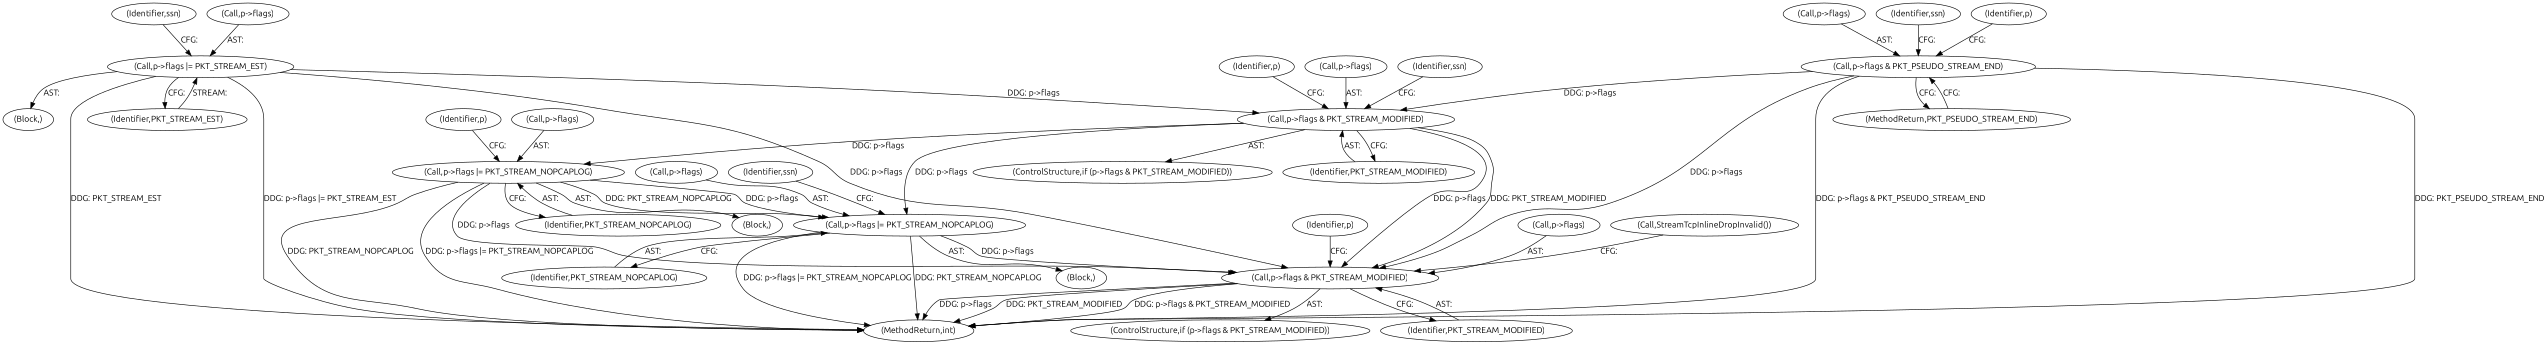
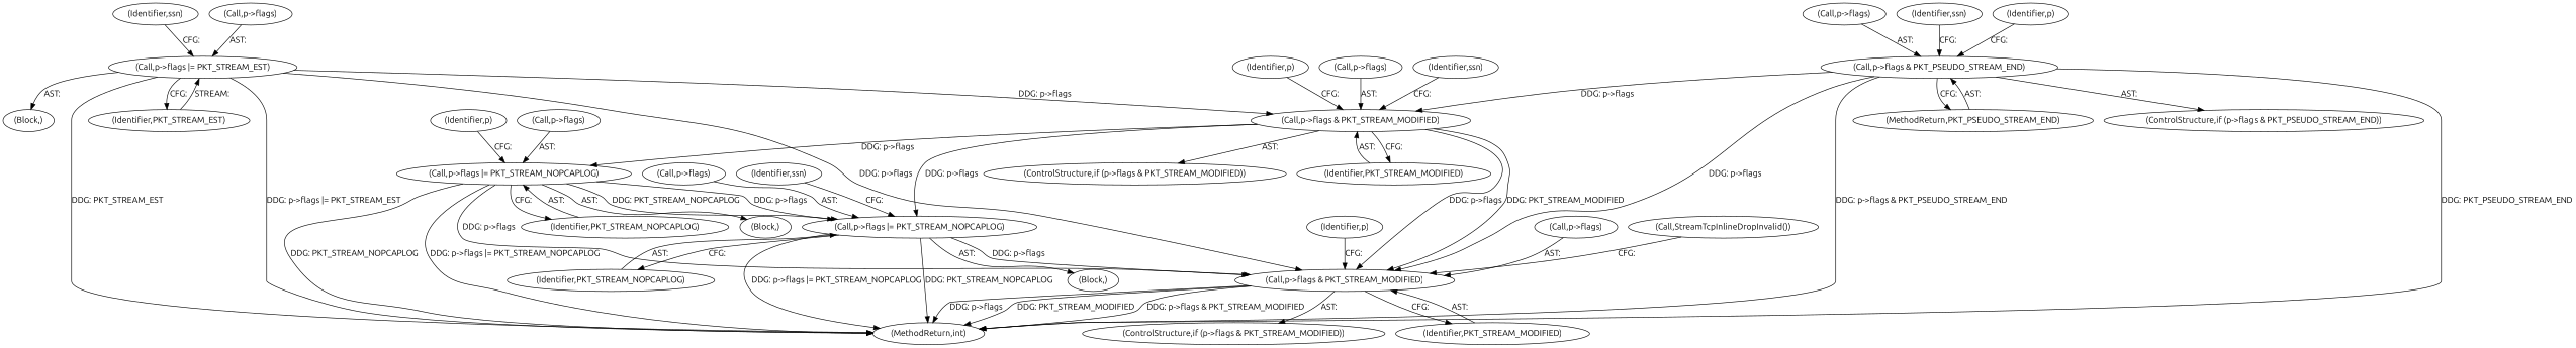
  digraph {
    fontname=Ubuntu
    node [fontname=Ubuntu]
    edge [fontname=Ubuntu]
    n1 [label="(Call,p->flags & PKT_STREAM_MODIFIED)"]
    n2 [label="(MethodReturn,int)"]
    n3 [label="(Identifier,PKT_STREAM_MODIFIED)"]
    n4 [label="(ControlStructure,if (p->flags & PKT_STREAM_MODIFIED))"]
    n5 [label="(Call,p->flags & PKT_PSEUDO_STREAM_END)"]
    n6 [label="(Call,p->flags & PKT_STREAM_MODIFIED)"]
    n7 [label="(MethodReturn,PKT_PSEUDO_STREAM_END)"]
+   n8 [label="(ControlStructure,if (p->flags & PKT_PSEUDO_STREAM_END))"]
    n9 [label="(Call,p->flags |= PKT_STREAM_NOPCAPLOG)"]
    n10 [label="(Call,p->flags |= PKT_STREAM_NOPCAPLOG)"]
    n11 [label="(ControlStructure,if (p->flags & PKT_STREAM_MODIFIED))"]
    n12 [label="(Identifier,PKT_STREAM_MODIFIED)"]
    n13 [label="(Call,p->flags |= PKT_STREAM_EST)"]
    n14 [label="(Identifier,PKT_STREAM_EST)"]
    n15 [label="(Block,)"]
    n16 [label="(Identifier,PKT_STREAM_NOPCAPLOG)"]
    n17 [label="(Block,)"]
    n18 [label="(Block,)"]
    n19 [label="(Identifier,PKT_STREAM_NOPCAPLOG)"]
    n20 [label="(Call,p->flags)"]
    n21 [label="(Call,p->flags)"]
    n22 [label="(Call,p->flags)"]
    n23 [label="(Call,p->flags)"]
    n24 [label="(Identifier,ssn)"]
    n25 [label="(Identifier,ssn)"]
    n26 [label="(Call,p->flags)"]
    n27 [label="(Identifier,ssn)"]
    n28 [label="(Identifier,p)"]
    n29 [label="(Identifier,p)"]
    n30 [label="(Identifier,p)"]
    n31 [label="(Call,StreamTcpInlineDropInvalid())"]
    n32 [label="(Identifier,p)"]
    n33 [label="(Identifier,ssn)"]
    n34 [label="(Call,p->flags)"]
    n1 -> n2 [label="DDG: p->flags"]
    n1 -> n2 [label="DDG: PKT_STREAM_MODIFIED"]
    n1 -> n2 [label="DDG: p->flags & PKT_STREAM_MODIFIED"]
    n1 -> n3 [label="CFG: "]
    n1 -> n4 [label="AST: "]
    n3 -> n1 [label="AST: "]
    n5 -> n1 [label="DDG: p->flags"]
    n5 -> n2 [label="DDG: p->flags & PKT_PSEUDO_STREAM_END"]
    n5 -> n2 [label="DDG: PKT_PSEUDO_STREAM_END"]
    n5 -> n6 [label="DDG: p->flags"]
    n5 -> n7 [label="CFG: "]
+   n5 -> n8 [label="AST: "]
    n6 -> n1 [label="DDG: p->flags"]
    n6 -> n1 [label="DDG: PKT_STREAM_MODIFIED"]
    n6 -> n9 [label="DDG: p->flags"]
    n6 -> n10 [label="DDG: p->flags"]
    n6 -> n11 [label="AST: "]
    n6 -> n12 [label="CFG: "]
-   n7 -> n5 [label="CFG: "]
+   n7 -> n5 [label="AST: "]
    n9 -> n1 [label="DDG: p->flags"]
    n9 -> n2 [label="DDG: PKT_STREAM_NOPCAPLOG"]
    n9 -> n2 [label="DDG: p->flags |= PKT_STREAM_NOPCAPLOG"]
    n9 -> n10 [label="DDG: p->flags"]
    n9 -> n10 [label="DDG: PKT_STREAM_NOPCAPLOG"]
    n9 -> n16 [label="CFG: "]
    n9 -> n17 [label="AST: "]
    n10 -> n1 [label="DDG: p->flags"]
    n10 -> n2 [label="DDG: PKT_STREAM_NOPCAPLOG"]
    n10 -> n2 [label="DDG: p->flags |= PKT_STREAM_NOPCAPLOG"]
    n10 -> n18 [label="AST: "]
    n10 -> n19 [label="CFG: "]
    n12 -> n6 [label="AST: "]
    n13 -> n1 [label="DDG: p->flags"]
    n13 -> n2 [label="DDG: p->flags |= PKT_STREAM_EST"]
    n13 -> n2 [label="DDG: PKT_STREAM_EST"]
    n13 -> n6 [label="DDG: p->flags"]
    n13 -> n14 [label="CFG: "]
    n13 -> n15 [label="AST: "]
    n14 -> n13 [label="STREAM: "]
    n16 -> n9 [label="AST: "]
    n19 -> n10 [label="AST: "]
    n20 -> n6 [label="AST: "]
    n21 -> n9 [label="AST: "]
    n22 -> n1 [label="AST: "]
    n23 -> n13 [label="AST: "]
    n24 -> n10 [label="CFG: "]
    n25 -> n6 [label="CFG: "]
    n26 -> n5 [label="AST: "]
    n27 -> n5 [label="CFG: "]
    n28 -> n9 [label="CFG: "]
    n29 -> n5 [label="CFG: "]
    n30 -> n6 [label="CFG: "]
    n31 -> n1 [label="CFG: "]
    n32 -> n1 [label="CFG: "]
    n33 -> n13 [label="CFG: "]
    n34 -> n10 [label="AST: "]
  }
